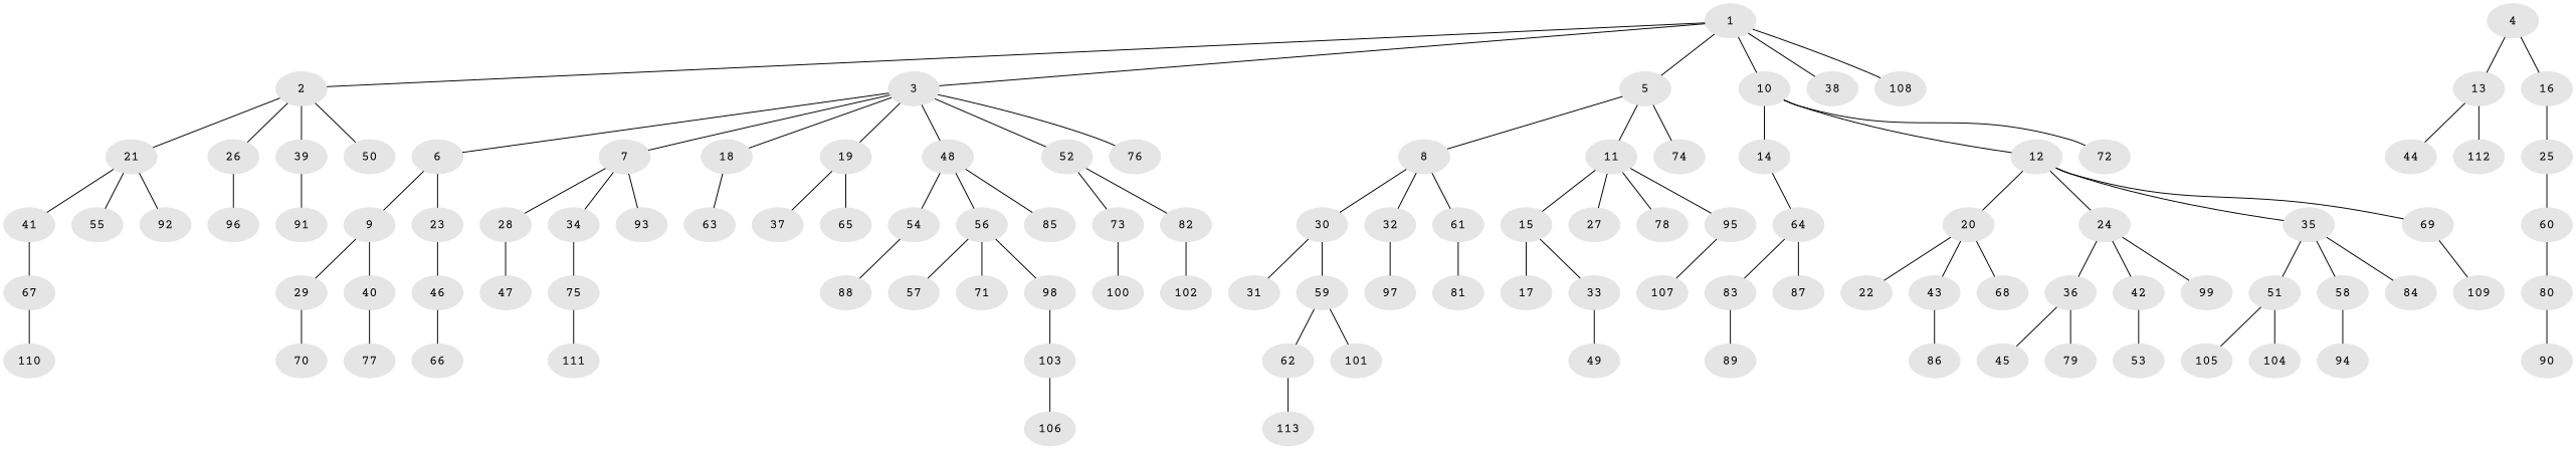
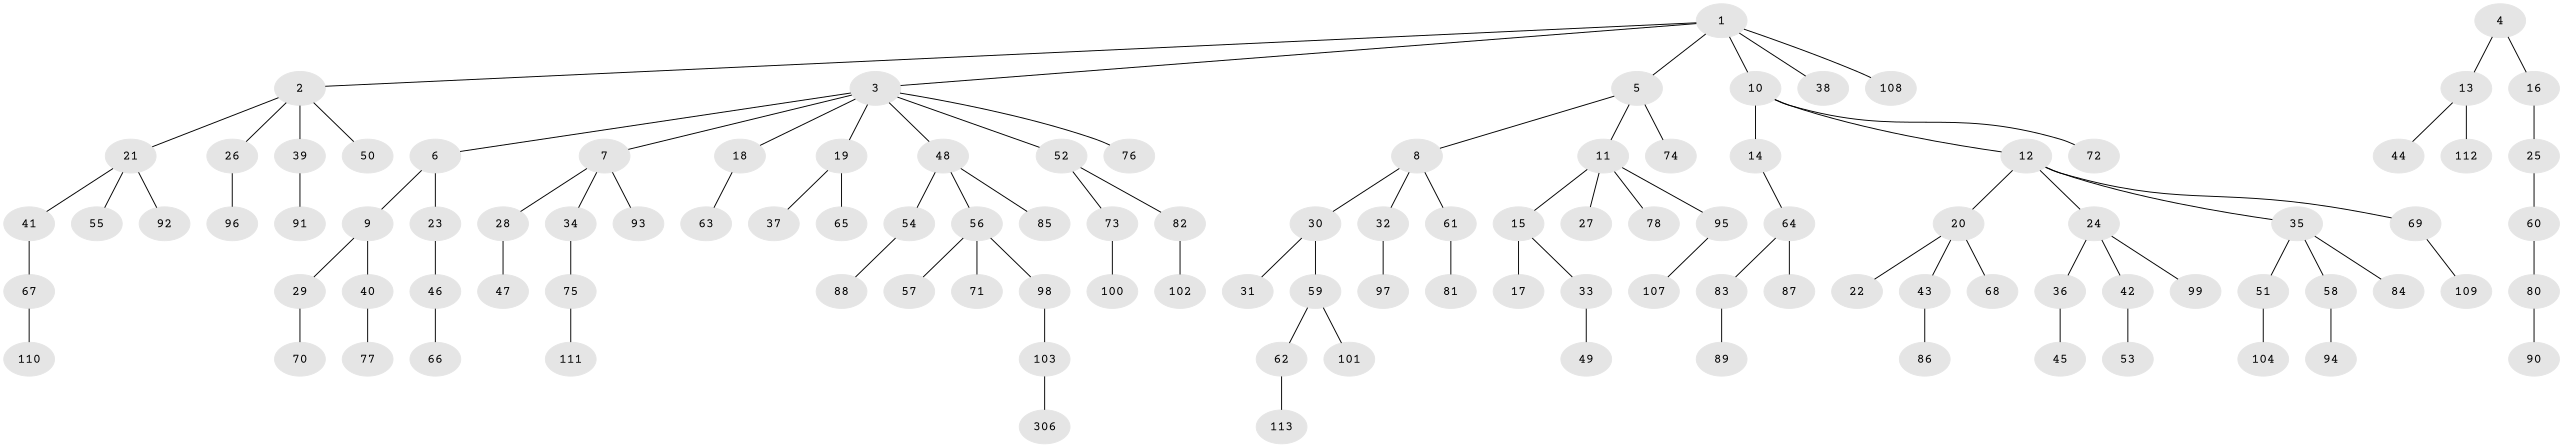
  graph {
    fontname="Courier Prime"
    node [color=gray90 fontname="Courier Prime" style=filled]
    edge [fontname="Courier Prime"]
    1
    2
    3
    5
    10
    38
    108
    21
    26
    39
    50
    6
    7
    18
    19
    48
    52
    76
    4
    13
    16
    8
    11
    74
    14
    12
    72
    64
    41
    55
    92
    96
    91
    9
    23
    28
    34
    93
    63
    37
    65
    54
    56
    85
    73
    82
    44
    112
    25
    30
    32
    61
    15
    27
    78
    95
    29
    40
    46
    47
    75
    31
    59
    97
    81
    70
    77
    20
    24
    35
    69
    17
    33
    107
    22
    43
    68
    36
    42
    99
    51
    58
    84
    109
    83
    87
    49
    60
    86
    67
    66
    45
-   79
    53
    80
    62
    101
    111
-   105
    104
    94
    110
    88
    57
    71
    98
    100
    102
    103
    113
    90
    89
-   106
+   106 [label=306]
    1 -- 2
    1 -- 3
    1 -- 5
    1 -- 10
    1 -- 38
    1 -- 108
    2 -- 21
    2 -- 26
    2 -- 39
    2 -- 50
    3 -- 6
    3 -- 7
    3 -- 18
    3 -- 19
    3 -- 48
    3 -- 52
    3 -- 76
    5 -- 8
    5 -- 11
    5 -- 74
    10 -- 14
    10 -- 12
    10 -- 72
    21 -- 41
    21 -- 55
    21 -- 92
    26 -- 96
    39 -- 91
    6 -- 9
    6 -- 23
    7 -- 28
    7 -- 34
    7 -- 93
    18 -- 63
    19 -- 37
    19 -- 65
    48 -- 54
    48 -- 56
    48 -- 85
    52 -- 73
    52 -- 82
    4 -- 13
    4 -- 16
    13 -- 44
    13 -- 112
    16 -- 25
    8 -- 30
    8 -- 32
    8 -- 61
    11 -- 15
    11 -- 27
    11 -- 78
    11 -- 95
    14 -- 64
    12 -- 20
    12 -- 24
    12 -- 35
    12 -- 69
    64 -- 83
    64 -- 87
    41 -- 67
    9 -- 29
    9 -- 40
    23 -- 46
    28 -- 47
    34 -- 75
    54 -- 88
    56 -- 57
    56 -- 71
    56 -- 98
    73 -- 100
    82 -- 102
    25 -- 60
    30 -- 31
    30 -- 59
    32 -- 97
    61 -- 81
    15 -- 17
    15 -- 33
    95 -- 107
    29 -- 70
    40 -- 77
    46 -- 66
    75 -- 111
    59 -- 62
    59 -- 101
    20 -- 22
    20 -- 43
    20 -- 68
    24 -- 36
    24 -- 42
    24 -- 99
    35 -- 51
    35 -- 58
    35 -- 84
    69 -- 109
    33 -- 49
    43 -- 86
    36 -- 45
-   36 -- 79
    42 -- 53
-   51 -- 105
    51 -- 104
    58 -- 94
    83 -- 89
    60 -- 80
    67 -- 110
    80 -- 90
    62 -- 113
    98 -- 103
    103 -- 106
  }
